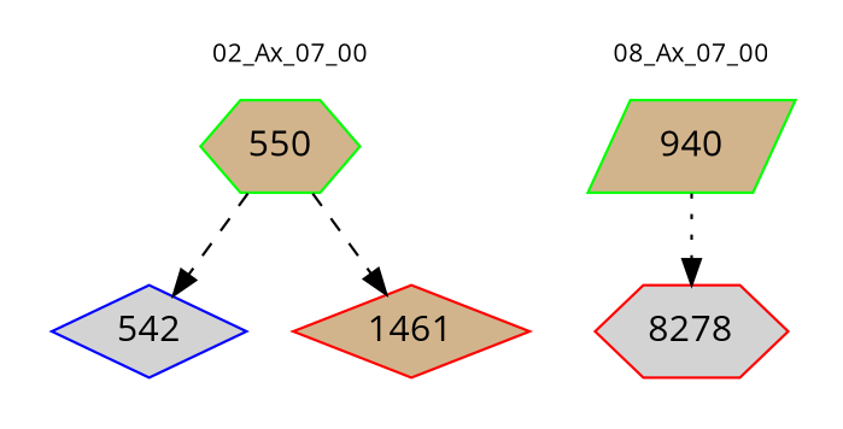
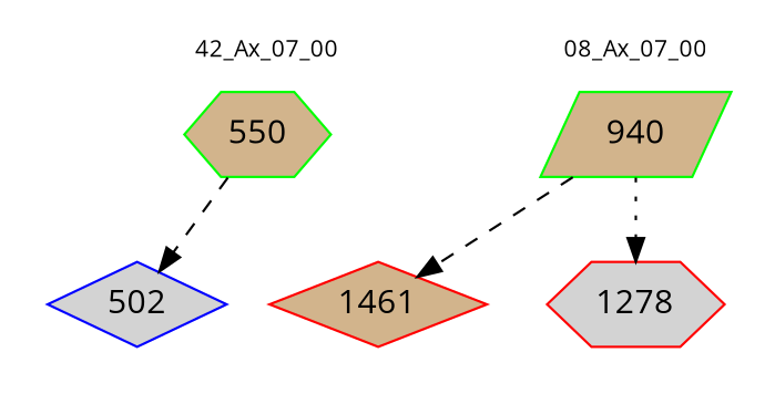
  digraph {
    fontname="Open Sans"
    node [color=green fillcolor=tan fontname="Open Sans" shape=hexagon style=filled]
    edge [color=black fontname="Open Sans" style=dashed]
    n1 [label=550]
-   n2 [color=blue fillcolor=lightgrey label=542 shape=diamond]
+   n2 [color=blue fillcolor=lightgrey label=502 shape=diamond]
    n3 [color=red label=1461 shape=diamond]
    n4 [label=940 shape=parallelogram]
-   n5 [color=red fillcolor=lightgrey label=8278]
+   n5 [color=red fillcolor=lightgrey label=1278]
    subgraph cluster_1 {
      color=white
      fontsize=10
-     label="02_Ax_07_00"
+     label="42_Ax_07_00"
      n1
      n2
      n3
    }
    subgraph cluster_2 {
      color=white
      fontsize=10
      label="08_Ax_07_00"
      n4
      n5
    }
    n1 -> n2
-   n1 -> n3
+   n4 -> n3
    n4 -> n5 [style=dotted]
  }
